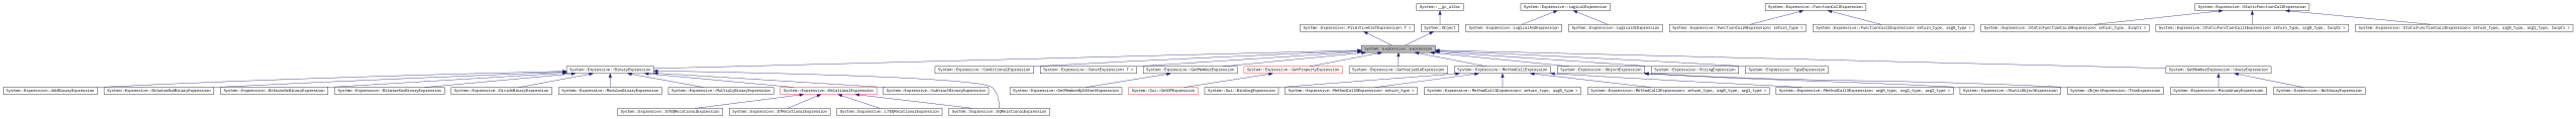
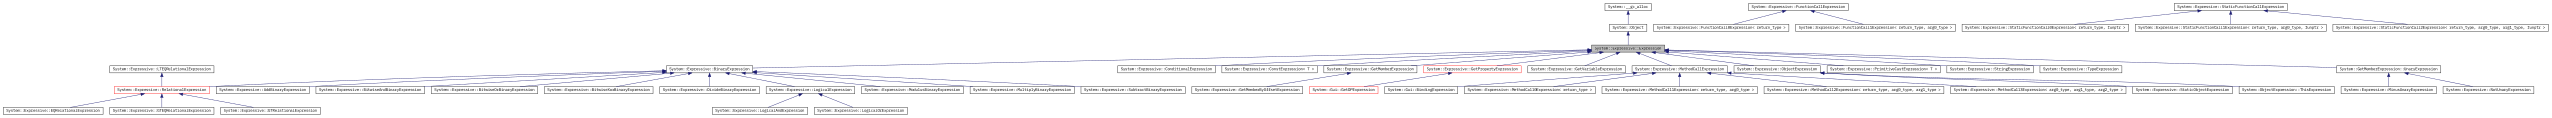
  digraph {
    fontname="IBM Plex Mono"
    rankdir=TB
    node [color=black fillcolor=white fontname="IBM Plex Mono" fontsize=10 shape=record style=filled]
    edge [color=midnightblue dir=back fontname="IBM Plex Mono" fontsize=10 labelfontname=Helvetica labelfontsize=10 style=solid]
    n1 [fillcolor=grey75 fontcolor=black height=0.2 label="System::Expressive::Expression" width=0.4]
    n2 [height=0.2 label="System::Expressive::BinaryExpression" width=0.4]
    n3 [height=0.2 label="System::Expressive::ConditionalExpression" width=0.4]
    n4 [height=0.2 label="System::Expressive::ConstExpression\< T \>" width=0.4]
    n5 [height=0.2 label="System::Expressive::GetMemberExpression" width=0.4]
    n6 [color=red height=0.2 label="System::Expressive::GetPropertyExpression" width=0.4]
    n7 [height=0.2 label="System::Expressive::GetVariableExpression" width=0.4]
    n8 [height=0.2 label="System::Expressive::MethodCallExpression" width=0.4]
    n9 [height=0.2 label="System::Expressive::ObjectExpression" width=0.4]
    n10 [height=0.2 label="System::Expressive::PrimitiveCastExpression\< T \>" width=0.4]
    n11 [height=0.2 label="System::Expressive::StringExpression" width=0.4]
    n12 [height=0.2 label="System::Expressive::TypeExpression" width=0.4]
    n13 [height=0.2 label="System::GetMemberExpression::UnaryExpression" width=0.4]
    n14 [height=0.2 label="System::Expressive::AddBinaryExpression" width=0.4]
    n15 [height=0.2 label="System::Expressive::BitwiseAndBinaryExpression" width=0.4]
    n16 [height=0.2 label="System::Expressive::BitwiseOrBinaryExpression" width=0.4]
    n17 [height=0.2 label="System::Expressive::BitwiseXorBinaryExpression" width=0.4]
    n18 [height=0.2 label="System::Expressive::DivideBinaryExpression" width=0.4]
    n19 [height=0.2 label="System::Expressive::LogicalExpression" width=0.4]
    n20 [height=0.2 label="System::Expressive::ModulusBinaryExpression" width=0.4]
    n21 [height=0.2 label="System::Expressive::MultiplyBinaryExpression" width=0.4]
    n22 [color=red height=0.2 label="System::Expressive::RelationalExpression" width=0.4]
    n23 [height=0.2 label="System::Expressive::SubtractBinaryExpression" width=0.4]
    n24 [height=0.2 label="System::Expressive::FunctionCallExpression" width=0.4]
    n25 [height=0.2 label="System::Expressive::FunctionCall0Expression\< return_type \>" width=0.4]
    n26 [height=0.2 label="System::Expressive::FunctionCall1Expression\< return_type, arg0_type \>" width=0.4]
    n27 [height=0.2 label="System::Expressive::GetMemberByOffsetExpression" width=0.4]
    n28 [color=red height=0.2 label="System::Gui::GetDPExpression" width=0.4]
    n29 [height=0.2 label="System::Gui::BindingExpression" width=0.4]
    n30 [height=0.2 label="System::Expressive::MethodCall0Expression\< return_type \>" width=0.4]
    n31 [height=0.2 label="System::Expressive::MethodCall1Expression\< return_type, arg0_type \>" width=0.4]
    n32 [height=0.2 label="System::Expressive::MethodCall2Expression\< return_type, arg0_type, arg1_type \>" width=0.4]
    n33 [height=0.2 label="System::Expressive::MethodCall3Expression\< arg0_type, arg1_type, arg2_type \>" width=0.4]
    n34 [height=0.2 label="System::Expressive::StaticObjectExpression" width=0.4]
    n35 [height=0.2 label="System::ObjectExpression::ThisExpression" width=0.4]
    n36 [height=0.2 label="System::Expressive::StaticFunctionCallExpression" width=0.4]
    n37 [height=0.2 label="System::Expressive::StaticFunctionCall0Expression\< return_type, funptr \>" width=0.4]
    n38 [height=0.2 label="System::Expressive::StaticFunctionCall1Expression\< return_type, arg0_type, funptr \>" width=0.4]
    n39 [height=0.2 label="System::Expressive::StaticFunctionCall2Expression\< return_type, arg0_type, arg1_type, funptr \>" width=0.4]
    n40 [height=0.2 label="System::Expressive::MinusUnaryExpression" width=0.4]
    n41 [height=0.2 label="System::Expressive::NotUnaryExpression" width=0.4]
    n42 [height=0.2 label="System::Object" width=0.4]
    n43 [height=0.2 label="System::__gc_alloc" width=0.4]
    n44 [height=0.2 label="System::Expressive::LogicalAndExpression" width=0.4]
    n45 [height=0.2 label="System::Expressive::LogicalOrExpression" width=0.4]
    n46 [height=0.2 label="System::Expressive::EQRelationalExpression" width=0.4]
    n47 [height=0.2 label="System::Expressive::GTEQRelationalExpression" width=0.4]
    n48 [height=0.2 label="System::Expressive::GTRelationalExpression" width=0.4]
    n49 [height=0.2 label="System::Expressive::LTEQRelationalExpression" width=0.4]
    n1 -> n2
    n1 -> n3
    n1 -> n4
    n1 -> n5
    n1 -> n6
    n1 -> n7
    n1 -> n8
    n1 -> n9
-   n10 -> n1
+   n1 -> n10
    n1 -> n11
    n1 -> n12
    n1 -> n13
    n2 -> n14
    n2 -> n15
    n2 -> n16
    n2 -> n17
    n2 -> n18
-   n2 -> n46
+   n2 -> n19
    n2 -> n20
    n2 -> n21
    n2 -> n22
    n2 -> n23
    n5 -> n27
    n6 -> n28
    n8 -> n29
    n8 -> n30
    n8 -> n31
    n8 -> n32
    n8 -> n33
    n9 -> n34
    n9 -> n35
    n13 -> n40
    n13 -> n41
    n19 -> n44
    n19 -> n45
    n22 -> n46
    n22 -> n47
    n22 -> n48
-   n22 -> n49
+   n49 -> n22
    n24 -> n25
    n24 -> n26
    n36 -> n37
    n36 -> n38
    n36 -> n39
    n42 -> n1
    n43 -> n42
  }
